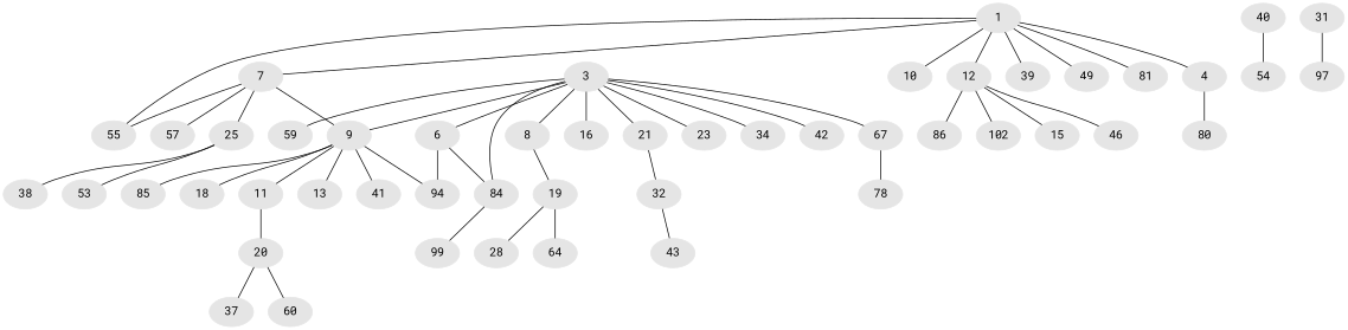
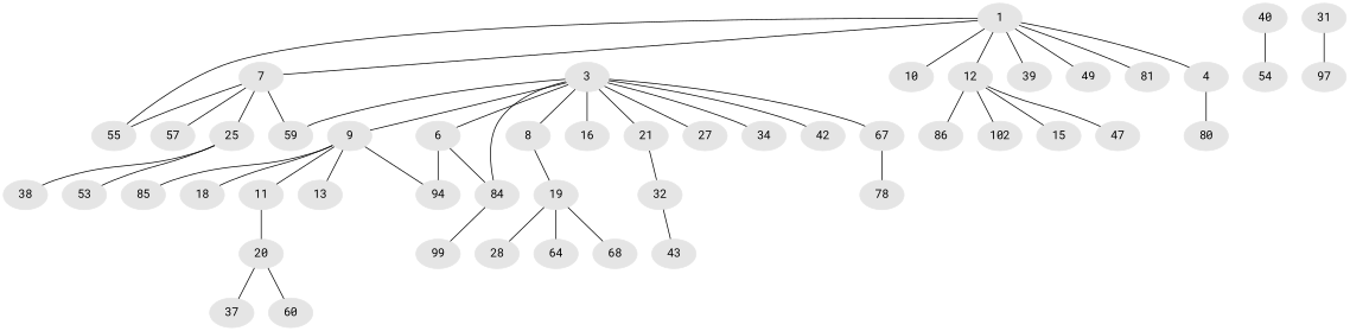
  graph {
    fontname="Roboto Mono"
    node [color=gray90 fontname="Roboto Mono" style=filled]
    edge [fontname="Roboto Mono"]
    1 [super="+2+29"]
    4
    7 [super="+37+52+50+73+22+17"]
    10
    12 [super="+24"]
    39 [super="+108"]
    49
    55 [super="+71"]
    81
    3 [super="+35+5+51+36"]
    6 [super="+77"]
    8
    9
    16
    21
-   23 [super="+61"]
+   23 [super="+61" label=27]
    34
    42 [super="+46"]
    59
    67
    84 [super="+88"]
    80 [super="+85"]
    25 [super="+27"]
    57
    15
-   47 [super="+79" label=46]
+   47 [super="+79"]
    86 [super="+105"]
    102
    94
    19 [super="+45+26"]
    11 [super="+69+70"]
    13
-   41 [super="+63"]
    n34 [label=85 super="+91"]
    18 [super="+58+92"]
    32
    78
    99
    38
    53
    28
    64 [super="+107"]
+   68
    20
    n45 [label=37 super="+48+100"]
    60
    54 [super="+98+74"]
    40 [super="+90+93"]
    31
    97
    43 [super="+72+56"]
    1 -- 4
    1 -- 7
    1 -- 10
    1 -- 12
    1 -- 39
    1 -- 49
    1 -- 55
    1 -- 81
    4 -- 80
    7 -- 55
-   7 -- 9
+   7 -- 59
    7 -- 25
    7 -- 57
    12 -- 15
    12 -- 47
    12 -- 86
    12 -- 102
    3 -- 6
    3 -- 8
    3 -- 9
    3 -- 16
    3 -- 21
    3 -- 23
    3 -- 34
    3 -- 42
    3 -- 59
    3 -- 67
    3 -- 84
    6 -- 84
    6 -- 94
    8 -- 19
    9 -- 94
    9 -- 11
    9 -- 13
-   9 -- 41
    9 -- n34
    9 -- 18
    21 -- 32
    67 -- 78
    84 -- 99
    25 -- 38
    25 -- 53
    19 -- 28
    19 -- 64
+   19 -- 68
    11 -- 20
    32 -- 43
    20 -- n45
    20 -- 60
    40 -- 54
    31 -- 97
  }
